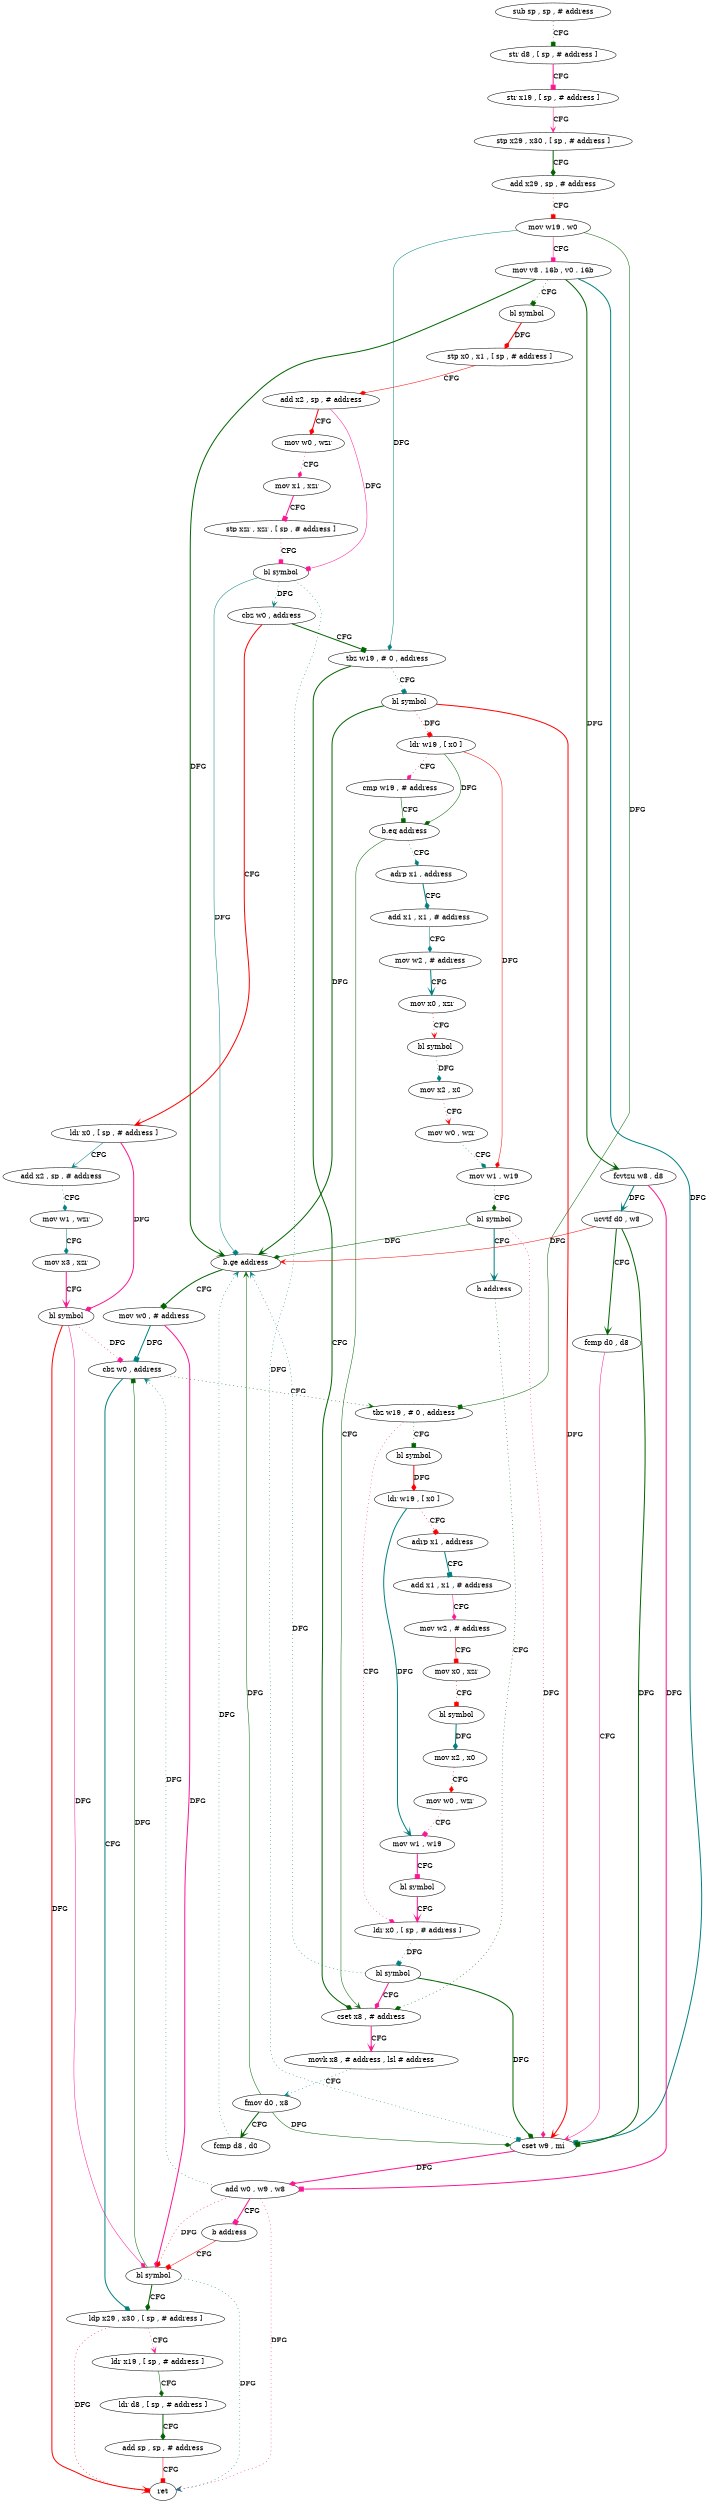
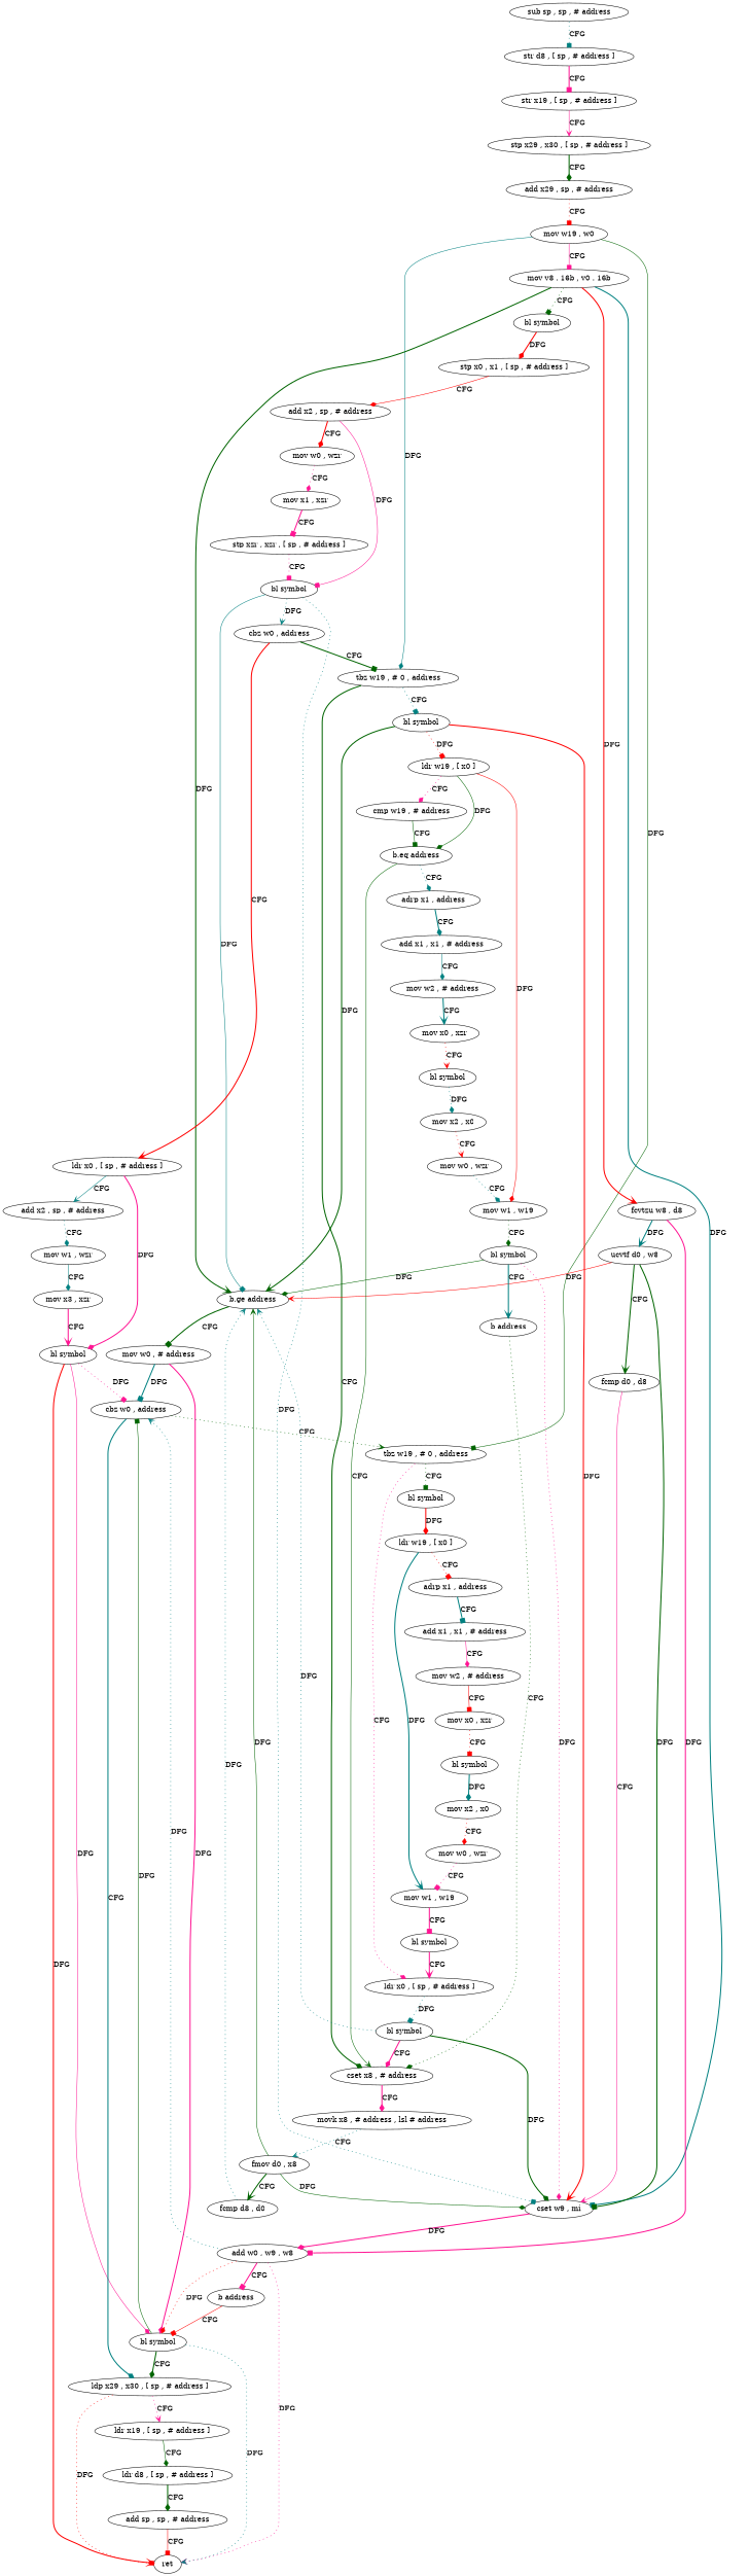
  digraph {
    edge [arrowhead=diamond color=darkgreen style=bold]
    n1 [label="sub sp , sp , # address"]
    n2 [label="str d8 , [ sp , # address ]"]
    n3 [label="str x19 , [ sp , # address ]"]
    n4 [label="stp x29 , x30 , [ sp , # address ]"]
    n5 [label="add x29 , sp , # address"]
    n6 [label="mov w19 , w0"]
    n7 [label="mov v8 . 16b , v0 . 16b"]
    n8 [label="tbz w19 , # 0 , address"]
    n9 [label="tbz w19 , # 0 , address"]
    n10 [label="bl symbol"]
    n11 [label="b.ge address"]
    n12 [label="fcvtzu w8 , d8"]
    n13 [label="cset w9 , mi"]
    n14 [label="cset x8 , # address"]
    n15 [label="bl symbol"]
    n16 [label="ldr x0 , [ sp , # address ]"]
    n17 [label="bl symbol"]
    n18 [label="stp x0 , x1 , [ sp , # address ]"]
    n19 [label="mov w0 , # address"]
    n20 [label="ucvtf d0 , w8"]
    n21 [label="add w0 , w9 , w8"]
    n22 [label="add x2 , sp , # address"]
    n23 [label="mov w0 , wzr"]
    n24 [label="bl symbol"]
    n25 [label="mov x1 , xzr"]
    n26 [label="cbz w0 , address"]
    n27 [label="stp xzr , xzr , [ sp , # address ]"]
    n28 [label="ldr x0 , [ sp , # address ]"]
    n29 [label="add x2 , sp , # address"]
    n30 [label="bl symbol"]
    n31 [label="mov w1 , wzr"]
    n32 [label="cbz w0 , address"]
    n33 [label=ret]
    n34 [label="bl symbol"]
    n35 [label="movk x8 , # address , lsl # address"]
    n36 [label="ldr w19 , [ x0 ]"]
    n37 [label="mov x3 , xzr"]
    n38 [label="ldp x29 , x30 , [ sp , # address ]"]
    n39 [label="ldr x19 , [ sp , # address ]"]
    n40 [label="ldr d8 , [ sp , # address ]"]
    n41 [label="bl symbol"]
    n42 [label="ldr w19 , [ x0 ]"]
    n43 [label="fmov d0 , x8"]
    n44 [label="cmp w19 , # address"]
    n45 [label="b.eq address"]
    n46 [label="mov w1 , w19"]
    n47 [label="add sp , sp , # address"]
    n48 [label="adrp x1 , address"]
    n49 [label="mov w1 , w19"]
    n50 [label="fcmp d8 , d0"]
    n51 [label="fcmp d0 , d8"]
    n52 [label="b address"]
    n53 [label="adrp x1 , address"]
    n54 [label="bl symbol"]
    n55 [label="add x1 , x1 , # address"]
    n56 [label="mov w2 , # address"]
    n57 [label="add x1 , x1 , # address"]
    n58 [label="bl symbol"]
    n59 [label="mov w2 , # address"]
    n60 [label="mov x0 , xzr"]
    n61 [label="bl symbol"]
    n62 [label="mov x2 , x0"]
    n63 [label="mov w0 , wzr"]
    n64 [label="mov x0 , xzr"]
    n65 [label="bl symbol"]
    n66 [label="mov x2 , x0"]
    n67 [label="mov w0 , wzr"]
    n68 [label="b address"]
-   n1 -> n2 [arrowhead=box label=CFG style=dotted]
+   n1 -> n2 [arrowhead=box color=teal label=CFG style=dotted]
    n2 -> n3 [arrowhead=box color=deeppink label=CFG]
    n3 -> n4 [arrowhead=vee color=deeppink label=CFG style=solid]
    n4 -> n5 [label=CFG]
    n5 -> n6 [arrowhead=box color=red label=CFG style=dotted]
    n6 -> n7 [arrowhead=box color=deeppink label=CFG style=solid]
    n6 -> n8 [color=teal label=DFG style=solid]
    n6 -> n9 [arrowhead=box label=DFG style=solid]
    n7 -> n10 [arrowhead=box label=CFG style=dotted]
    n7 -> n11 [arrowhead=vee label=DFG]
-   n7 -> n12 [arrowhead=vee label=DFG]
+   n7 -> n12 [arrowhead=vee color=red label=DFG]
    n7 -> n13 [arrowhead=box color=teal label=DFG]
    n8 -> n14 [label=CFG]
    n8 -> n15 [arrowhead=box color=teal label=CFG style=dotted]
    n9 -> n16 [color=deeppink label=CFG style=dotted]
    n9 -> n17 [arrowhead=box label=CFG style=dotted]
    n10 -> n18 [color=red label=DFG]
    n11 -> n19 [arrowhead=box label=CFG]
    n12 -> n20 [arrowhead=vee color=teal label=DFG]
    n12 -> n21 [arrowhead=box color=deeppink label=DFG]
    n13 -> n21 [color=deeppink label=DFG]
-   n14 -> n35 [arrowhead=vee color=deeppink label=CFG]
+   n14 -> n35 [color=deeppink label=CFG]
    n15 -> n11 [arrowhead=vee label=DFG]
    n15 -> n13 [arrowhead=vee color=red label=DFG]
    n15 -> n36 [arrowhead=box color=red label=DFG style=dotted]
    n16 -> n41 [arrowhead=box color=teal label=DFG style=dotted]
    n17 -> n42 [color=red label=DFG]
    n18 -> n22 [color=red label=CFG style=solid]
    n19 -> n32 [arrowhead=box color=teal label=DFG]
    n19 -> n34 [color=deeppink label=DFG]
    n20 -> n11 [arrowhead=vee color=red label=DFG style=solid]
    n20 -> n13 [arrowhead=box label=DFG]
    n20 -> n51 [arrowhead=vee label=CFG]
    n21 -> n32 [arrowhead=vee color=teal label=DFG style=dotted]
    n21 -> n33 [arrowhead=vee color=deeppink label=DFG style=dotted]
    n21 -> n34 [color=red label=DFG style=dotted]
    n21 -> n52 [arrowhead=box color=deeppink label=CFG]
    n22 -> n23 [color=red label=CFG]
    n22 -> n24 [arrowhead=box color=deeppink label=DFG style=solid]
    n23 -> n25 [color=deeppink label=CFG style=dotted]
    n24 -> n11 [arrowhead=box color=teal label=DFG style=solid]
    n24 -> n13 [arrowhead=box color=teal label=DFG style=dotted]
    n24 -> n26 [arrowhead=vee color=teal label=DFG style=dotted]
    n25 -> n27 [arrowhead=box color=deeppink label=CFG]
    n26 -> n8 [arrowhead=box label=CFG]
    n26 -> n28 [arrowhead=vee color=red label=CFG]
    n27 -> n24 [arrowhead=box color=deeppink label=CFG style=dotted]
    n28 -> n29 [arrowhead=vee color=teal label=CFG style=solid]
    n28 -> n30 [color=deeppink label=DFG]
    n29 -> n31 [color=teal label=CFG style=dotted]
    n30 -> n32 [arrowhead=box color=deeppink label=DFG style=dotted]
    n30 -> n33 [arrowhead=vee color=red label=DFG]
    n30 -> n34 [color=deeppink label=DFG style=solid]
    n31 -> n37 [color=teal label=CFG style=solid]
    n32 -> n9 [arrowhead=vee label=CFG style=dotted]
    n32 -> n38 [color=teal label=CFG]
    n34 -> n32 [arrowhead=box label=DFG style=solid]
    n34 -> n33 [arrowhead=vee color=teal label=DFG style=dotted]
    n34 -> n38 [label=CFG]
    n35 -> n43 [arrowhead=vee color=teal label=CFG style=dotted]
    n36 -> n44 [color=deeppink label=CFG style=dotted]
    n36 -> n45 [label=DFG style=solid]
    n36 -> n46 [color=red label=DFG style=solid]
    n37 -> n30 [arrowhead=vee color=deeppink label=CFG]
    n38 -> n33 [arrowhead=box color=red label=DFG style=dotted]
    n38 -> n39 [arrowhead=vee color=deeppink label=CFG style=dotted]
    n39 -> n40 [label=CFG style=solid]
    n40 -> n47 [label=CFG]
    n41 -> n11 [arrowhead=vee color=teal label=DFG style=dotted]
    n41 -> n13 [label=DFG]
    n41 -> n14 [color=deeppink label=CFG]
    n42 -> n48 [arrowhead=box color=red label=CFG style=dotted]
    n42 -> n49 [arrowhead=vee color=teal label=DFG]
    n43 -> n11 [arrowhead=vee label=DFG style=solid]
    n43 -> n13 [label=DFG style=solid]
    n43 -> n50 [arrowhead=vee label=CFG]
    n44 -> n45 [arrowhead=box label=CFG style=solid]
    n45 -> n14 [arrowhead=vee label=CFG style=solid]
    n45 -> n53 [color=teal label=CFG style=dotted]
    n46 -> n54 [label=CFG style=dotted]
    n47 -> n33 [arrowhead=box color=red label=CFG style=solid]
    n48 -> n57 [arrowhead=box color=teal label=CFG]
    n49 -> n58 [arrowhead=box color=deeppink label=CFG]
    n50 -> n11 [arrowhead=vee color=teal label=DFG style=dotted]
    n51 -> n13 [arrowhead=vee color=deeppink label=CFG style=solid]
    n52 -> n34 [arrowhead=box color=red label=CFG style=solid]
    n53 -> n55 [color=teal label=CFG]
    n54 -> n11 [label=DFG style=solid]
    n54 -> n13 [color=deeppink label=DFG style=dotted]
    n54 -> n68 [arrowhead=vee color=teal label=CFG]
    n55 -> n56 [color=teal label=CFG style=solid]
    n56 -> n64 [arrowhead=vee color=teal label=CFG]
    n57 -> n59 [color=deeppink label=CFG style=solid]
    n58 -> n16 [arrowhead=vee color=deeppink label=CFG]
    n59 -> n60 [arrowhead=box color=red label=CFG style=solid]
    n60 -> n61 [arrowhead=box color=red label=CFG style=dotted]
    n61 -> n62 [color=teal label=DFG]
    n62 -> n63 [color=red label=CFG style=dotted]
    n63 -> n49 [arrowhead=box color=deeppink label=CFG style=dotted]
    n64 -> n65 [arrowhead=vee color=red label=CFG style=dotted]
    n65 -> n66 [color=teal label=DFG style=dotted]
    n66 -> n67 [arrowhead=vee color=red label=CFG style=dotted]
    n67 -> n46 [color=teal label=CFG style=dotted]
    n68 -> n14 [label=CFG style=dotted]
  }
